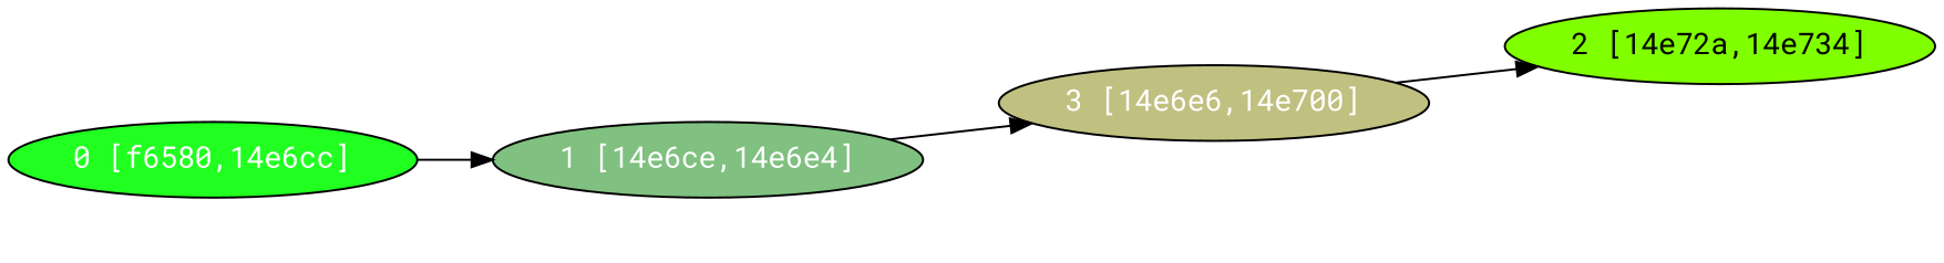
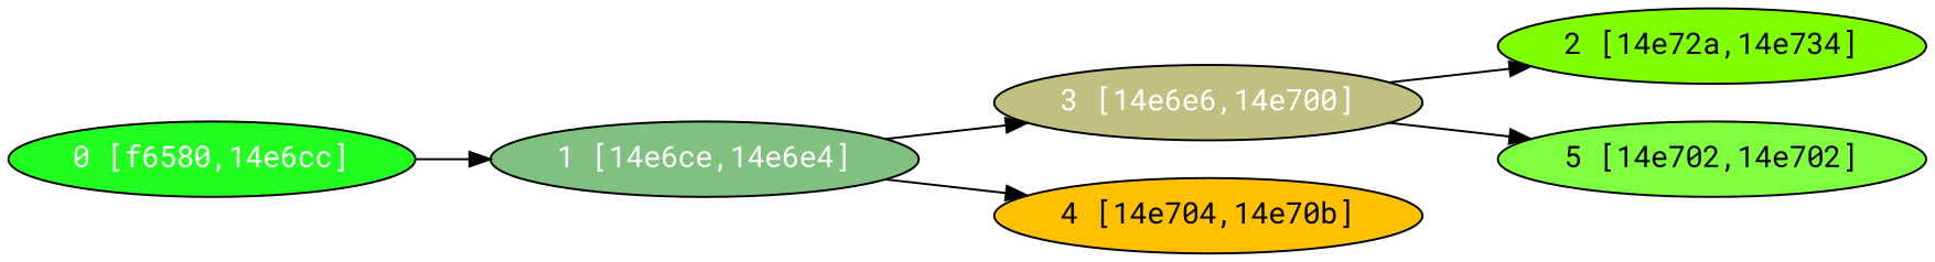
  digraph {
    fontname="Roboto Mono"
    rankdir=LR
    node [fontcolor="#ffffff" fontname="Roboto Mono" shape=oval style=filled]
    edge [fontname="Roboto Mono"]
    n1 [fillcolor="#20FF20" label="0 [f6580,14e6cc]"]
    n2 [fillcolor="#80C080" label="1 [14e6ce,14e6e4]"]
    n3 [fillcolor="#C0C080" label="3 [14e6e6,14e700]"]
+   n4 [fillcolor="#FFC000" fontcolor="#000000" label="4 [14e704,14e70b]"]
    n5 [fillcolor="#80FF00" fontcolor="#000000" label="2 [14e72a,14e734]"]
+   n6 [fillcolor="#80FF40" fontcolor="#000000" label="5 [14e702,14e702]"]
    n1 -> n2
    n2 -> n3
+   n2 -> n4
    n3 -> n5
+   n3 -> n6
  }
